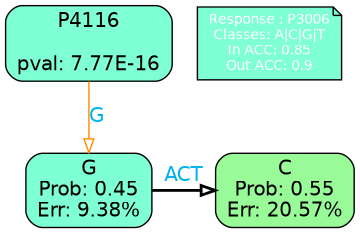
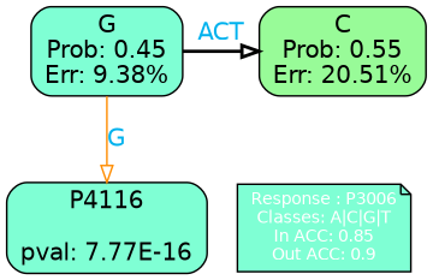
  digraph {
    ranksep=equally
    splines=polylines
    node [color=black fillcolor=aquamarine fontname=helvetica shape=box style="filled, rounded"]
    edge [arrowhead=onormal fontcolor=deepskyblue2 fontname=helvetica]
-   n1 [fillcolor=palegreen label="C\nProb: 0.55\nErr: 20.57%"]
+   n1 [fillcolor=palegreen label="C\nProb: 0.55\nErr: 20.51%"]
    n2 [label="G\nProb: 0.45\nErr: 9.38%"]
    n3 [align=left fontcolor=white fontsize=10 label="Response : P3006\nClasses: A|C|G|T\nIn ACC: 0.85\nOut ACC: 0.9\n" shape=note style=filled]
    n4 [label="P4116\n\npval: 7.77E-16"]
    subgraph sub_1 {
      rank=same
      n1
      n2
    }
    subgraph sub_2 {
      rank=same
      n3
      n4
    }
    n2 -> n1 [color=black label=ACT style=bold]
-   n4 -> n2 [color=darkorange label=G style=solid]
+   n2 -> n4 [color=darkorange label=G style=solid]
  }
